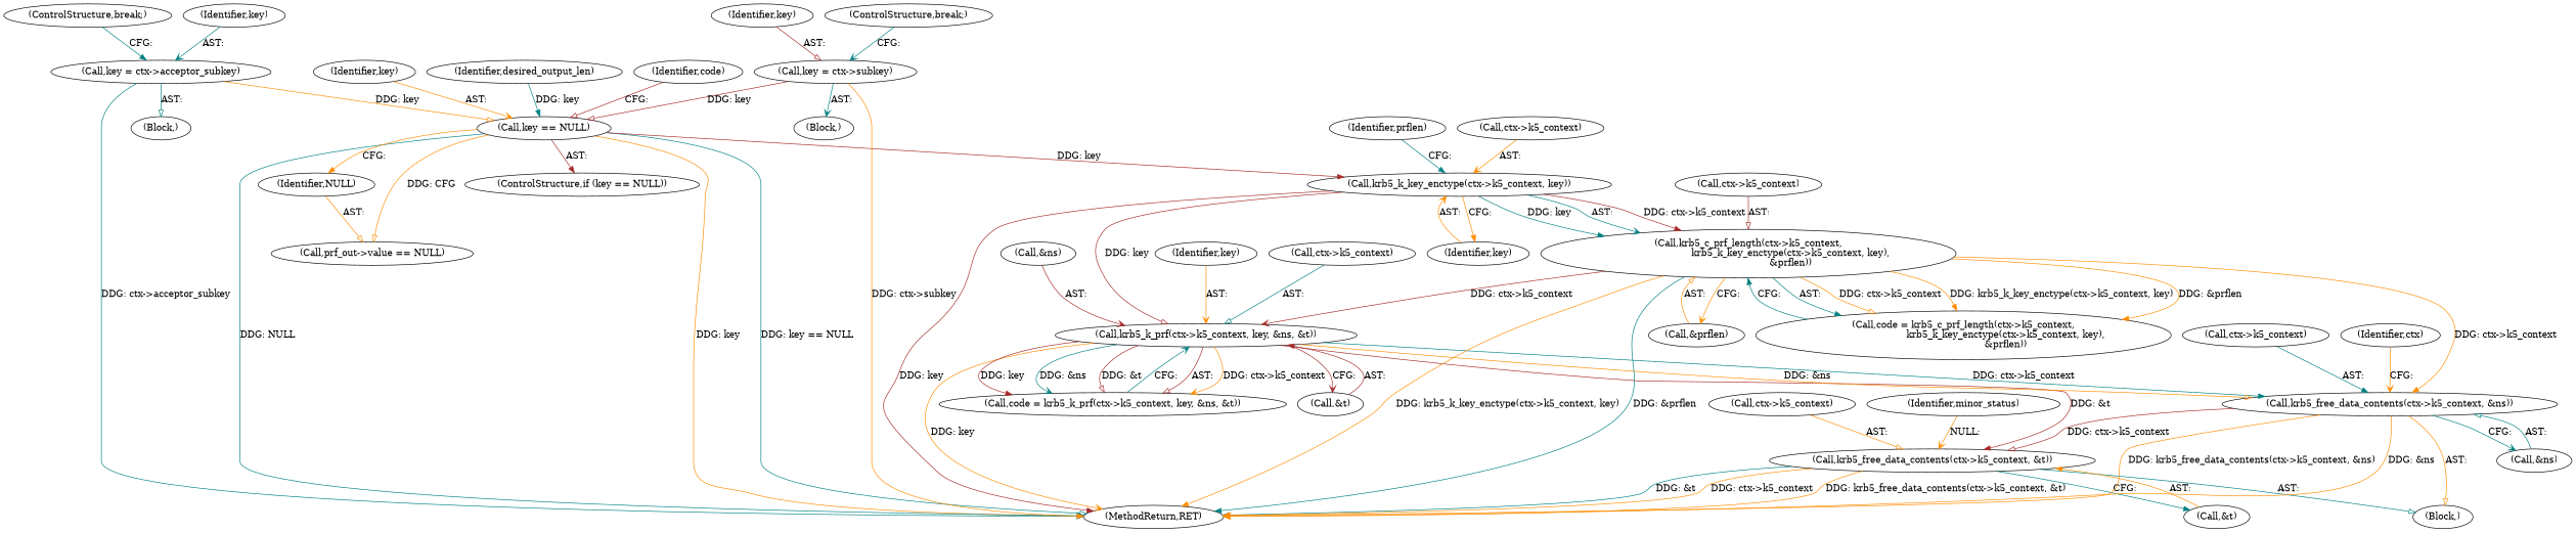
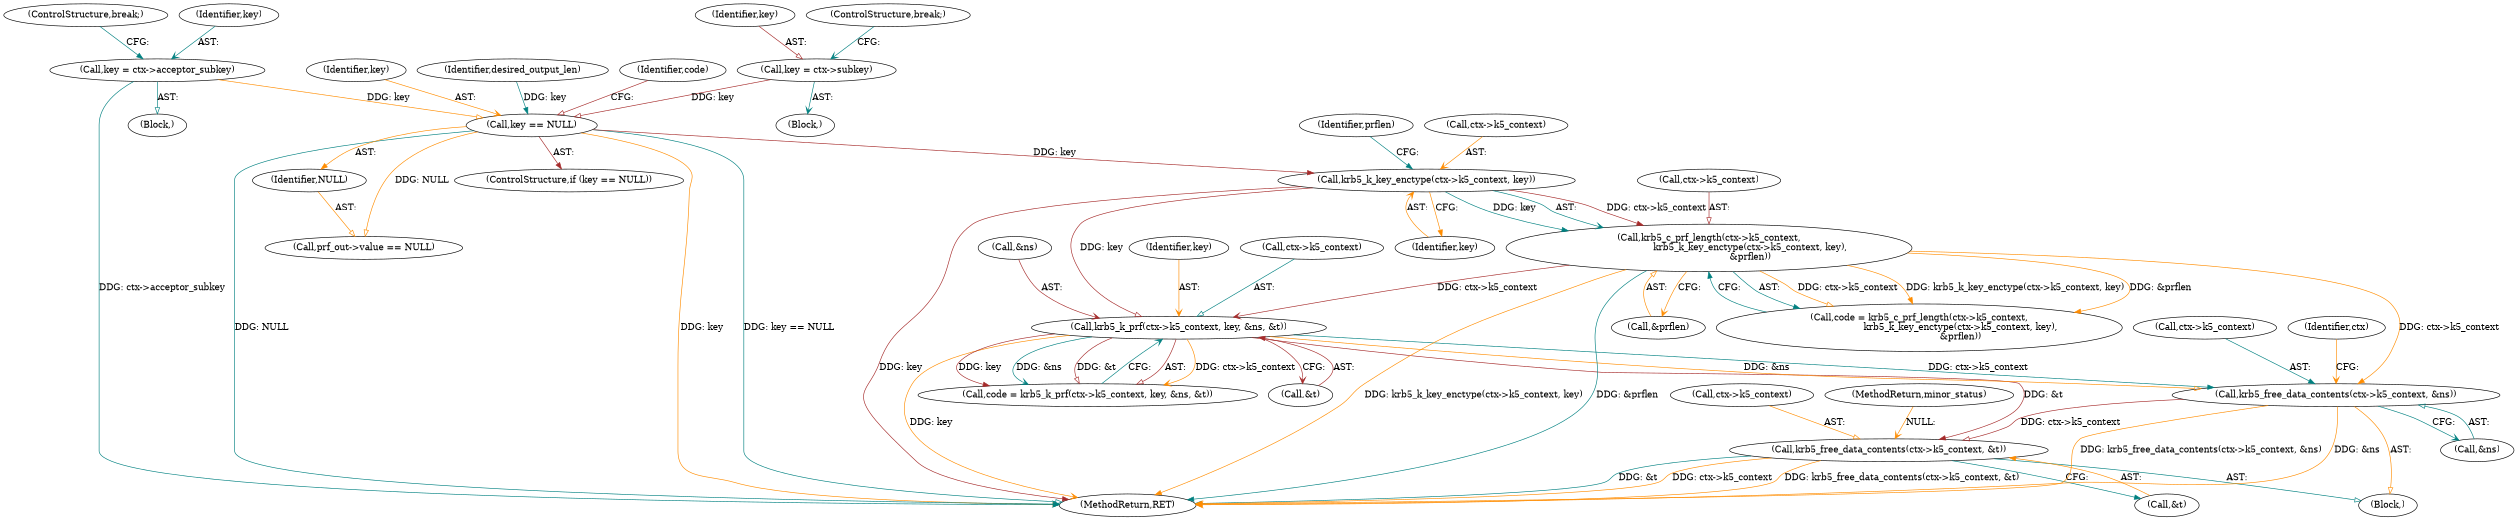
  digraph {
    edge [arrowhead=normal color=darkorange]
    n1 [label="(Call,krb5_free_data_contents(ctx->k5_context, &t))"]
    n2 [label="(Call,&t)"]
    n3 [label="(MethodReturn,RET)"]
    n4 [label="(Block,)"]
    n5 [label="(Call,krb5_free_data_contents(ctx->k5_context, &ns))"]
    n6 [label="(Call,&ns)"]
    n7 [label="(Call,krb5_k_prf(ctx->k5_context, key, &ns, &t))"]
    n8 [label="(Call,code = krb5_k_prf(ctx->k5_context, key, &ns, &t))"]
    n9 [label="(Call,&t)"]
    n10 [label="(Call,krb5_c_prf_length(ctx->k5_context,\n                             krb5_k_key_enctype(ctx->k5_context, key),\n                             &prflen))"]
    n11 [label="(Call,code = krb5_c_prf_length(ctx->k5_context,\n                             krb5_k_key_enctype(ctx->k5_context, key),\n                             &prflen))"]
    n12 [label="(Call,&prflen)"]
    n13 [label="(Call,krb5_k_key_enctype(ctx->k5_context, key))"]
    n14 [label="(Identifier,key)"]
    n15 [label="(Call,key == NULL)"]
    n16 [label="(Call,prf_out->value == NULL)"]
    n17 [label="(Identifier,NULL)"]
    n18 [label="(ControlStructure,if (key == NULL))"]
    n19 [label="(Call,key = ctx->acceptor_subkey)"]
    n20 [label="(Block,)"]
    n21 [label="(Call,key = ctx->subkey)"]
    n22 [label="(Block,)"]
    n23 [label="(Identifier,key)"]
    n24 [label="(Identifier,key)"]
    n25 [label="(Identifier,key)"]
    n26 [label="(Call,ctx->k5_context)"]
    n27 [label="(Identifier,desired_output_len)"]
    n28 [label="(Identifier,prflen)"]
    n29 [label="(Call,ctx->k5_context)"]
    n30 [label="(Call,&ns)"]
    n31 [label="(Call,ctx->k5_context)"]
    n32 [label="(ControlStructure,break;)"]
    n33 [label="(Call,ctx->k5_context)"]
    n34 [label="(Call,ctx->k5_context)"]
    n35 [label="(Identifier,code)"]
    n36 [label="(ControlStructure,break;)"]
    n37 [label="(Identifier,key)"]
-   n38 [label="(Identifier,minor_status)"]
+   n38 [label="(MethodReturn,minor_status)"]
    n39 [label="(Identifier,ctx)"]
    n1 -> n2 [color=teal label="CFG: "]
    n1 -> n3 [arrowhead=onormal color=teal label="DDG: &t"]
    n1 -> n3 [label="DDG: ctx->k5_context"]
    n1 -> n3 [arrowhead=vee label="DDG: krb5_free_data_contents(ctx->k5_context, &t)"]
    n1 -> n4 [arrowhead=onormal color=teal label="AST: "]
    n2 -> n1 [label="AST: "]
    n5 -> n1 [arrowhead=onormal color=brown label="DDG: ctx->k5_context"]
    n5 -> n3 [arrowhead=vee label="DDG: krb5_free_data_contents(ctx->k5_context, &ns)"]
    n5 -> n3 [label="DDG: &ns"]
    n5 -> n4 [arrowhead=onormal label="AST: "]
    n5 -> n6 [arrowhead=vee color=teal label="CFG: "]
    n6 -> n5 [arrowhead=onormal color=teal label="AST: "]
    n7 -> n1 [color=brown label="DDG: &t"]
    n7 -> n3 [arrowhead=vee label="DDG: key"]
    n7 -> n5 [color=teal label="DDG: ctx->k5_context"]
    n7 -> n5 [arrowhead=onormal label="DDG: &ns"]
    n7 -> n8 [arrowhead=onormal color=brown label="AST: "]
    n7 -> n8 [arrowhead=vee label="DDG: ctx->k5_context"]
    n7 -> n8 [color=brown label="DDG: key"]
    n7 -> n8 [arrowhead=vee color=teal label="DDG: &ns"]
    n7 -> n8 [arrowhead=onormal color=brown label="DDG: &t"]
    n7 -> n9 [arrowhead=vee color=brown label="CFG: "]
    n8 -> n7 [arrowhead=vee color=teal label="CFG: "]
    n9 -> n7 [color=brown label="AST: "]
    n10 -> n3 [label="DDG: krb5_k_key_enctype(ctx->k5_context, key)"]
    n10 -> n3 [color=teal label="DDG: &prflen"]
    n10 -> n5 [label="DDG: ctx->k5_context"]
    n10 -> n7 [arrowhead=vee color=brown label="DDG: ctx->k5_context"]
    n10 -> n11 [color=teal label="AST: "]
    n10 -> n11 [arrowhead=onormal label="DDG: ctx->k5_context"]
    n10 -> n11 [label="DDG: krb5_k_key_enctype(ctx->k5_context, key)"]
    n10 -> n11 [label="DDG: &prflen"]
    n10 -> n12 [arrowhead=vee label="CFG: "]
    n11 -> n10 [color=teal label="CFG: "]
    n12 -> n10 [arrowhead=onormal label="AST: "]
    n13 -> n3 [color=brown label="DDG: key"]
    n13 -> n7 [arrowhead=onormal color=brown label="DDG: key"]
    n13 -> n10 [arrowhead=vee color=teal label="AST: "]
    n13 -> n10 [color=brown label="DDG: ctx->k5_context"]
    n13 -> n10 [color=teal label="DDG: key"]
    n13 -> n14 [label="CFG: "]
    n14 -> n13 [arrowhead=vee label="AST: "]
    n15 -> n3 [label="DDG: key"]
    n15 -> n3 [arrowhead=onormal color=teal label="DDG: key == NULL"]
    n15 -> n3 [arrowhead=vee color=teal label="DDG: NULL"]
    n15 -> n13 [color=brown label="DDG: key"]
-   n15 -> n16 [arrowhead=onormal label="DDG: CFG"]
-   n15 -> n17 [label="CFG: "]
+   n15 -> n16 [arrowhead=onormal label="DDG: NULL"]
+   n15 -> n17 [label="AST: "]
    n15 -> n18 [color=brown label="AST: "]
    n17 -> n16 [arrowhead=onormal label="AST: "]
    n19 -> n3 [color=teal label="DDG: ctx->acceptor_subkey"]
    n19 -> n15 [arrowhead=onormal label="DDG: key"]
    n19 -> n20 [arrowhead=onormal color=teal label="AST: "]
-   n21 -> n3 [label="DDG: ctx->subkey"]
    n21 -> n15 [arrowhead=onormal color=brown label="DDG: key"]
    n21 -> n22 [arrowhead=vee color=teal label="AST: "]
    n23 -> n7 [arrowhead=vee label="AST: "]
    n24 -> n21 [arrowhead=onormal color=brown label="AST: "]
    n25 -> n15 [arrowhead=vee label="AST: "]
    n26 -> n7 [arrowhead=onormal color=teal label="AST: "]
    n27 -> n15 [color=teal label="DDG: key"]
    n28 -> n13 [color=teal label="CFG: "]
    n29 -> n1 [arrowhead=onormal label="AST: "]
    n30 -> n7 [arrowhead=vee color=brown label="AST: "]
    n31 -> n5 [color=teal label="AST: "]
    n32 -> n19 [color=teal label="CFG: "]
    n33 -> n10 [arrowhead=onormal color=brown label="AST: "]
    n34 -> n13 [arrowhead=vee label="AST: "]
    n35 -> n15 [arrowhead=onormal color=brown label="CFG: "]
    n36 -> n21 [arrowhead=vee color=teal label="CFG: "]
    n37 -> n19 [arrowhead=vee color=teal label="AST: "]
    n38 -> n1 [arrowhead=vee label="NULL: "]
    n39 -> n5 [arrowhead=vee label="CFG: "]
  }
